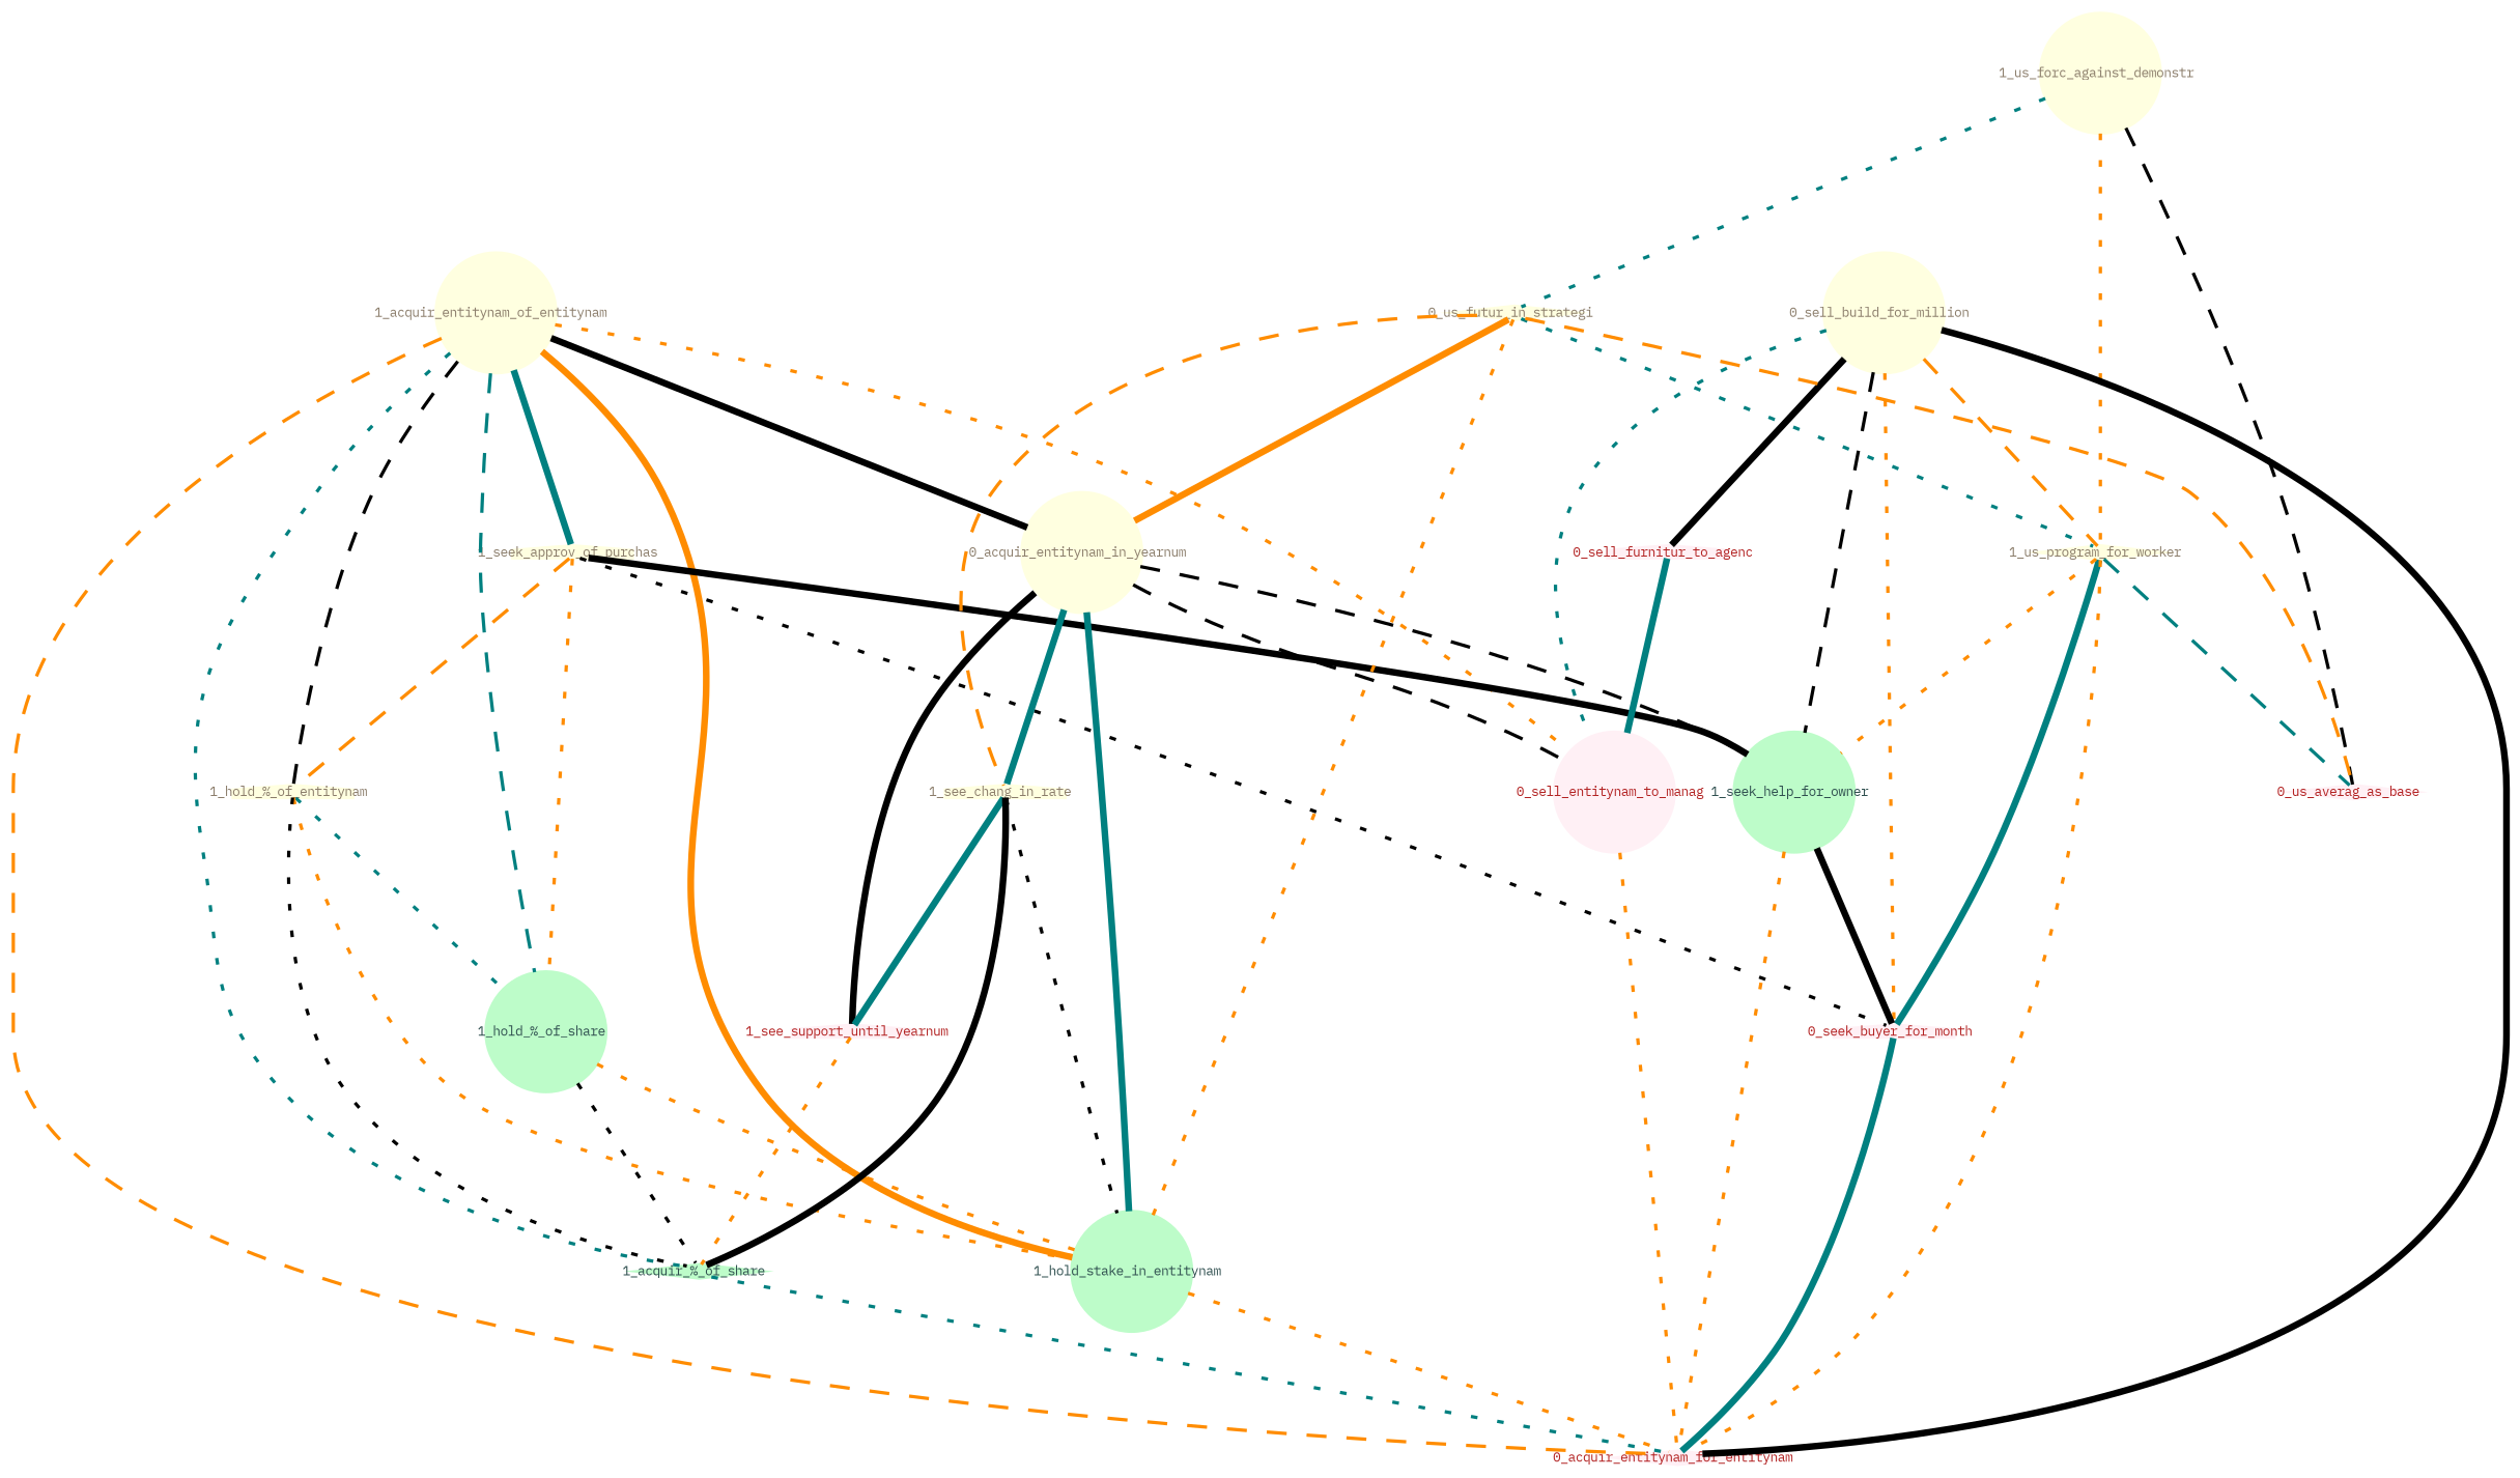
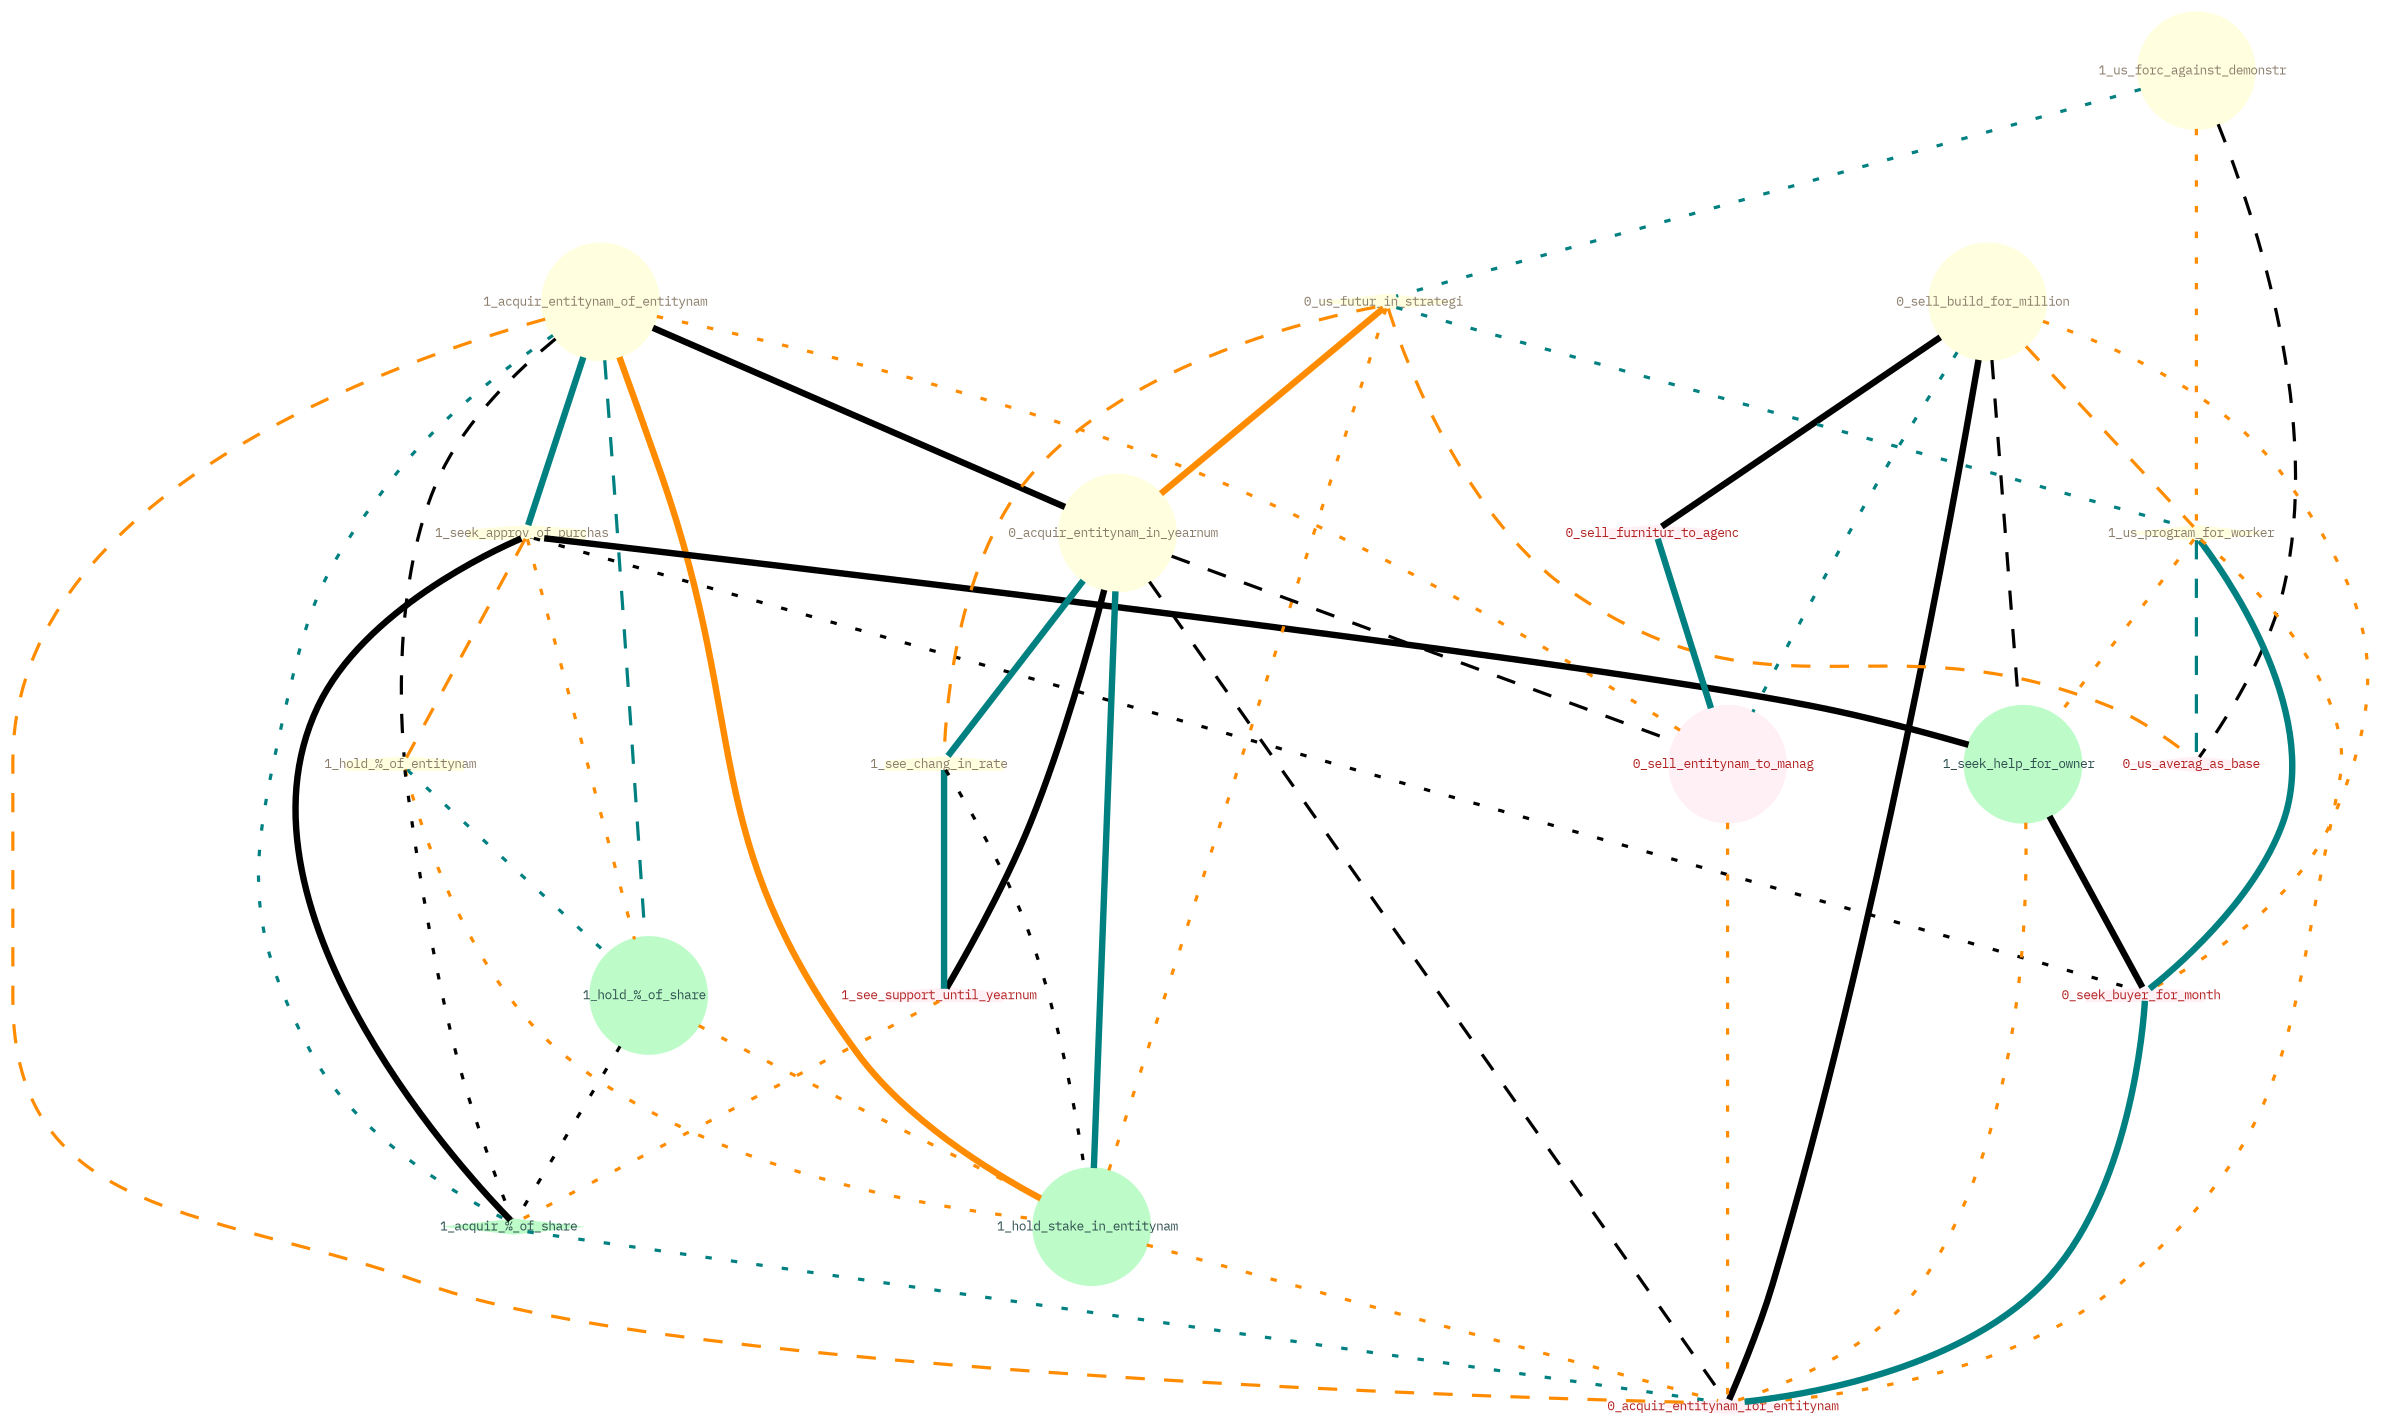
  graph {
    fontname="IBM Plex Mono"
    node [color="#ffffe0" fixedsize=true fontcolor="#8b7d6b" fontname="IBM Plex Mono" fontsize=4 shape=circle style=filled]
    edge [color=darkorange fontname="IBM Plex Mono" style=dotted w=1]
    "1_acquir_entitynam_of_entitynam " [height=.06 width=.5]
    "1_us_forc_against_demonstr " [height=.06 width=.5]
    "1_seek_approv_of_purchas " [height=.06 shape=house width=.5]
    "0_sell_build_for_million " [height=.06 width=.5]
    "0_us_futur_in_strategi " [height=.06 shape=diamond width=.5]
    "0_acquir_entitynam_in_yearnum " [height=.06 width=.5]
    "1_hold_%_of_entitynam " [height=.06 shape=house width=.5]
    "1_see_chang_in_rate " [height=.06 shape=house width=.5]
    "1_us_program_for_worker " [height=.06 shape=diamond width=.5]
    "0_seek_buyer_for_month " [color="#fff0f5" fontcolor="#b22222" height=.06 shape=house width=.5]
    "1_see_support_until_yearnum " [color="#fff0f5" fontcolor="#b22222" height=.06 shape=house width=.5]
    "0_sell_furnitur_to_agenc " [color="#fff0f5" fontcolor="#b22222" height=.06 shape=house width=.5]
    "0_us_averag_as_base " [color="#fff0f5" fontcolor="#b22222" height=.06 shape=diamond width=.5]
    "0_sell_entitynam_to_manag " [color="#fff0f5" fontcolor="#b22222" height=.06 width=.5]
    "0_acquir_entitynam_for_entitynam " [color="#fff0f5" fontcolor="#b22222" height=.06 shape=diamond width=.5]
    "1_hold_%_of_share " [color="#BDFCC9" fontcolor="#2f4f4f" height=.06 width=.5]
    "1_hold_stake_in_entitynam " [color="#BDFCC9" fontcolor="#2f4f4f" height=.06 width=.5]
    "1_acquir_%_of_share " [color="#BDFCC9" fontcolor="#2f4f4f" height=.06 shape=diamond width=.5]
    "1_seek_help_for_owner " [color="#BDFCC9" fontcolor="#2f4f4f" height=.06 width=.5]
    subgraph sub_1 {
      "1_acquir_entitynam_of_entitynam "
      "1_us_forc_against_demonstr "
      "1_seek_approv_of_purchas "
      "0_sell_build_for_million "
      "0_us_futur_in_strategi "
      "0_acquir_entitynam_in_yearnum "
      "1_hold_%_of_entitynam "
      "1_see_chang_in_rate "
      "1_us_program_for_worker "
    }
    subgraph sub_2 {
      "0_seek_buyer_for_month "
      "1_see_support_until_yearnum "
      "0_sell_furnitur_to_agenc "
      "0_us_averag_as_base "
      "0_sell_entitynam_to_manag "
      "0_acquir_entitynam_for_entitynam "
    }
    "1_acquir_entitynam_of_entitynam " -- "1_seek_approv_of_purchas " [color=teal style=bold]
    "1_acquir_entitynam_of_entitynam " -- "0_acquir_entitynam_in_yearnum " [color=black style=bold w=2]
    "1_acquir_entitynam_of_entitynam " -- "1_hold_%_of_entitynam " [color=black style=dashed w=2]
    "1_acquir_entitynam_of_entitynam " -- "0_sell_entitynam_to_manag "
    "1_acquir_entitynam_of_entitynam " -- "0_acquir_entitynam_for_entitynam " [style=dashed w=3]
    "1_acquir_entitynam_of_entitynam " -- "1_hold_%_of_share " [color=teal style=dashed]
    "1_acquir_entitynam_of_entitynam " -- "1_hold_stake_in_entitynam " [style=bold]
    "1_acquir_entitynam_of_entitynam " -- "1_acquir_%_of_share " [color=teal w=2]
    "1_us_forc_against_demonstr " -- "0_us_futur_in_strategi " [color=teal]
    "1_us_forc_against_demonstr " -- "1_us_program_for_worker "
    "1_us_forc_against_demonstr " -- "0_us_averag_as_base " [color=black style=dashed]
    "1_seek_approv_of_purchas " -- "1_hold_%_of_entitynam " [style=dashed]
    "1_seek_approv_of_purchas " -- "0_seek_buyer_for_month " [color=black]
    "1_seek_approv_of_purchas " -- "1_hold_%_of_share "
-   "1_see_chang_in_rate " -- "1_acquir_%_of_share " [color=black style=bold]
+   "1_seek_approv_of_purchas " -- "1_acquir_%_of_share " [color=black style=bold]
    "1_seek_approv_of_purchas " -- "1_seek_help_for_owner " [color=black style=bold]
    "0_sell_build_for_million " -- "1_us_program_for_worker " [style=dashed]
    "0_sell_build_for_million " -- "0_seek_buyer_for_month "
    "0_sell_build_for_million " -- "0_sell_furnitur_to_agenc " [color=black style=bold]
    "0_sell_build_for_million " -- "0_sell_entitynam_to_manag " [color=teal]
    "0_sell_build_for_million " -- "0_acquir_entitynam_for_entitynam " [color=black style=bold]
    "0_sell_build_for_million " -- "1_seek_help_for_owner " [color=black style=dashed]
    "0_us_futur_in_strategi " -- "0_acquir_entitynam_in_yearnum " [style=bold]
    "0_us_futur_in_strategi " -- "1_see_chang_in_rate " [style=dashed]
    "0_us_futur_in_strategi " -- "1_us_program_for_worker " [color=teal]
    "0_us_futur_in_strategi " -- "0_us_averag_as_base " [style=dashed]
    "0_us_futur_in_strategi " -- "1_hold_stake_in_entitynam "
    "0_acquir_entitynam_in_yearnum " -- "1_see_chang_in_rate " [color=teal style=bold]
    "0_acquir_entitynam_in_yearnum " -- "1_see_support_until_yearnum " [color=black style=bold]
    "0_acquir_entitynam_in_yearnum " -- "0_sell_entitynam_to_manag " [color=black style=dashed]
-   "0_acquir_entitynam_in_yearnum " -- "1_seek_help_for_owner " [color=black style=dashed w=2]
+   "0_acquir_entitynam_in_yearnum " -- "0_acquir_entitynam_for_entitynam " [color=black style=dashed w=2]
    "0_acquir_entitynam_in_yearnum " -- "1_hold_stake_in_entitynam " [color=teal style=bold]
    "1_hold_%_of_entitynam " -- "1_hold_%_of_share " [color=teal w=3]
    "1_hold_%_of_entitynam " -- "1_hold_stake_in_entitynam " [w=2]
    "1_hold_%_of_entitynam " -- "1_acquir_%_of_share " [color=black w=2]
    "1_see_chang_in_rate " -- "1_see_support_until_yearnum " [color=teal style=bold]
    "1_see_chang_in_rate " -- "1_hold_stake_in_entitynam " [color=black]
    "1_us_program_for_worker " -- "0_seek_buyer_for_month " [color=teal style=bold]
    "1_us_program_for_worker " -- "0_us_averag_as_base " [color=teal style=dashed]
    "1_us_program_for_worker " -- "0_acquir_entitynam_for_entitynam "
    "1_us_program_for_worker " -- "1_seek_help_for_owner "
    "0_seek_buyer_for_month " -- "0_acquir_entitynam_for_entitynam " [color=teal style=bold]
    "1_see_support_until_yearnum " -- "1_acquir_%_of_share "
    "0_sell_furnitur_to_agenc " -- "0_sell_entitynam_to_manag " [color=teal style=bold w=2]
    "0_sell_entitynam_to_manag " -- "0_acquir_entitynam_for_entitynam "
    "1_hold_%_of_share " -- "1_hold_stake_in_entitynam "
    "1_hold_%_of_share " -- "1_acquir_%_of_share " [color=black w=3]
    "1_hold_stake_in_entitynam " -- "0_acquir_entitynam_for_entitynam "
    "1_acquir_%_of_share " -- "0_acquir_entitynam_for_entitynam " [color=teal]
    "1_seek_help_for_owner " -- "0_seek_buyer_for_month " [color=black style=bold w=2]
    "1_seek_help_for_owner " -- "0_acquir_entitynam_for_entitynam "
  }
